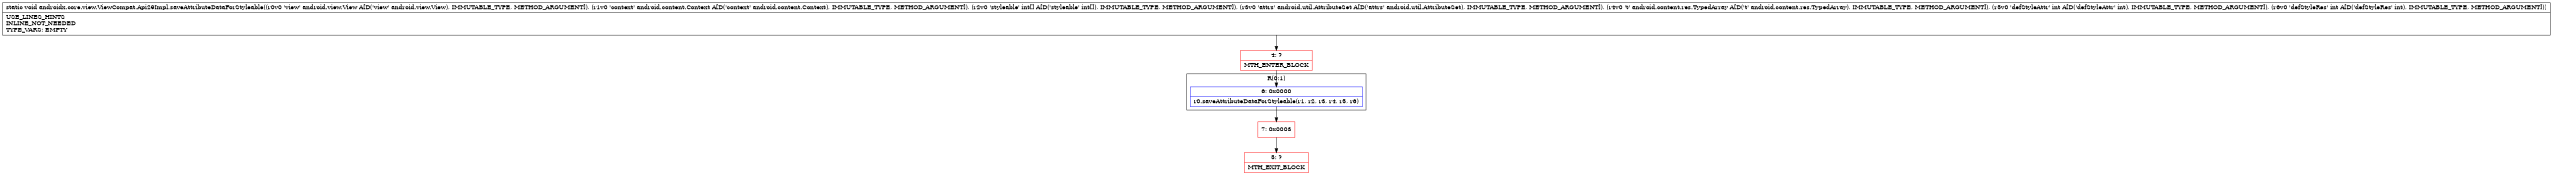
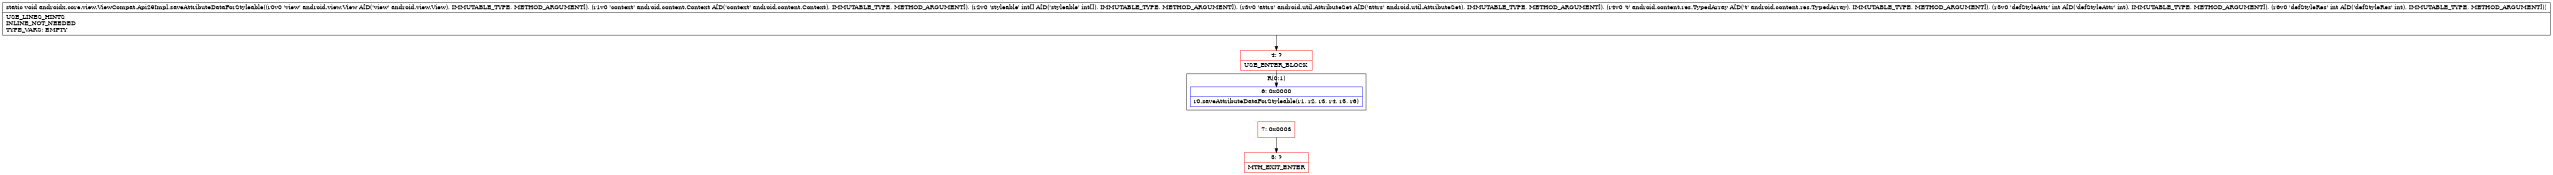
  digraph {
    node [color=red shape=record]
    n1 [color=blue label="{6\:\ 0x0000|r0.saveAttributeDataForStyleable(r1, r2, r3, r4, r5, r6)\l}"]
    n2 [label="{7\:\ 0x0003}"]
-   n3 [label="{5\:\ ?|MTH_EXIT_BLOCK\l}"]
-   n4 [label="{4\:\ ?|MTH_ENTER_BLOCK\l}"]
+   n3 [label="{5\:\ ?|MTH_EXIT_ENTER\l}"]
+   n4 [label="{4\:\ ?|USE_ENTER_BLOCK\l}"]
    n5 [label="{static void androidx.core.view.ViewCompat.Api29Impl.saveAttributeDataForStyleable((r0v0 'view' android.view.View A[D('view' android.view.View), IMMUTABLE_TYPE, METHOD_ARGUMENT]), (r1v0 'context' android.content.Context A[D('context' android.content.Context), IMMUTABLE_TYPE, METHOD_ARGUMENT]), (r2v0 'styleable' int[] A[D('styleable' int[]), IMMUTABLE_TYPE, METHOD_ARGUMENT]), (r3v0 'attrs' android.util.AttributeSet A[D('attrs' android.util.AttributeSet), IMMUTABLE_TYPE, METHOD_ARGUMENT]), (r4v0 't' android.content.res.TypedArray A[D('t' android.content.res.TypedArray), IMMUTABLE_TYPE, METHOD_ARGUMENT]), (r5v0 'defStyleAttr' int A[D('defStyleAttr' int), IMMUTABLE_TYPE, METHOD_ARGUMENT]), (r6v0 'defStyleRes' int A[D('defStyleRes' int), IMMUTABLE_TYPE, METHOD_ARGUMENT]))  | USE_LINES_HINTS\lINLINE_NOT_NEEDED\lTYPE_VARS: EMPTY\l}" color=""]
    subgraph cluster_1 {
      label="R(0:1)"
      n1
    }
-   n1 -> n2
    n2 -> n3
    n4 -> n1
    n5 -> n4
  }
